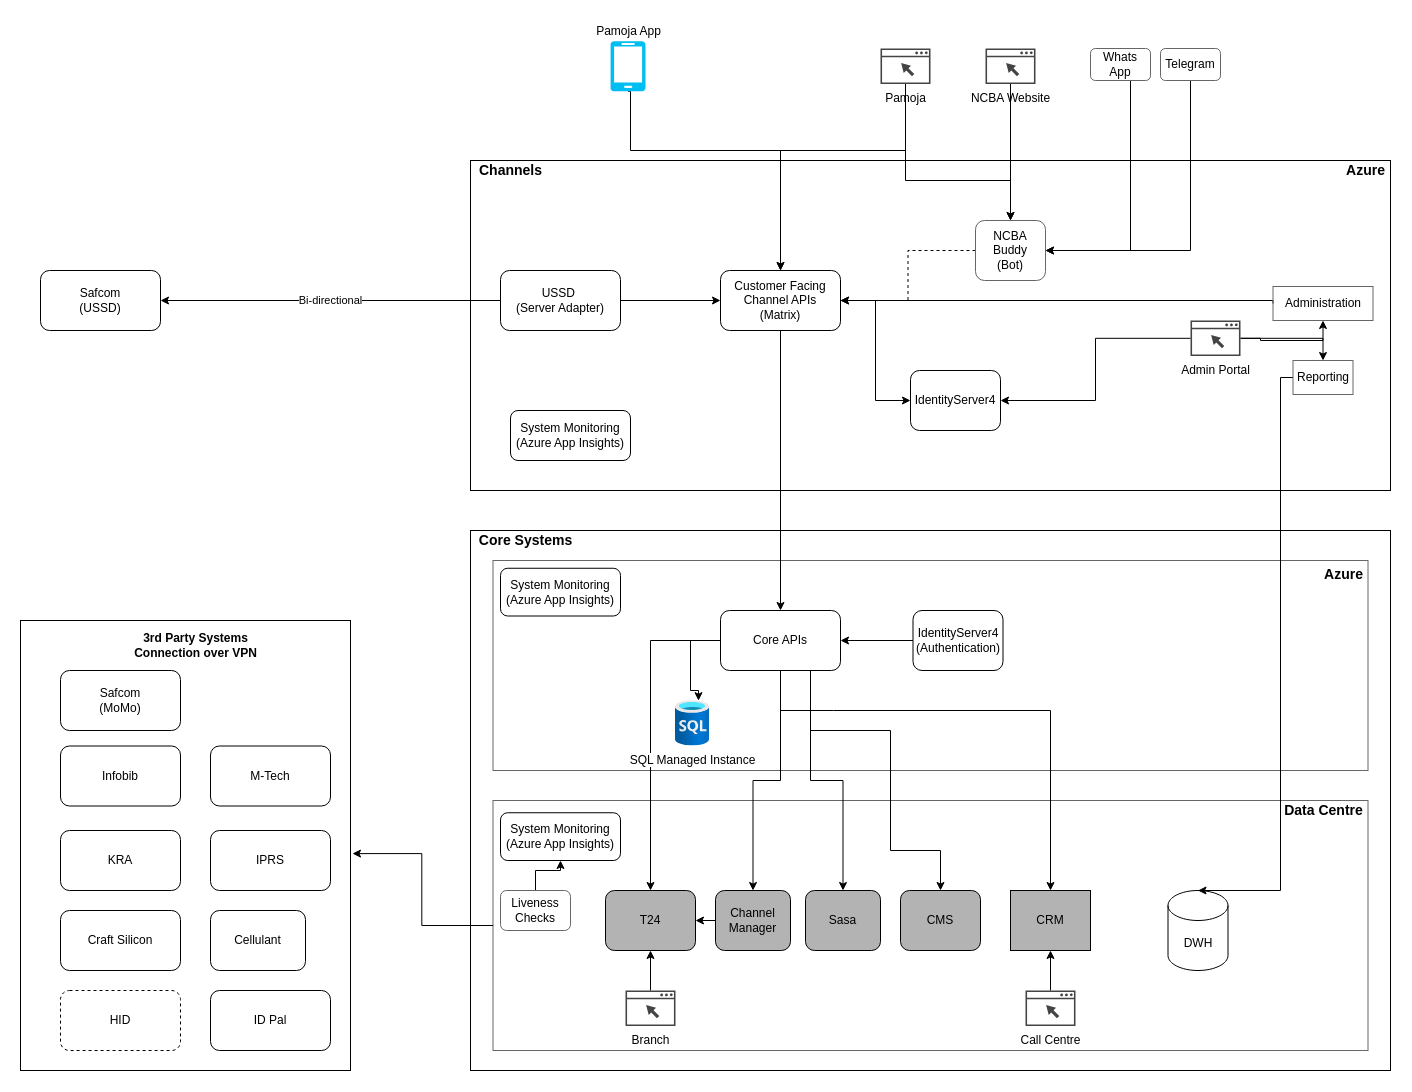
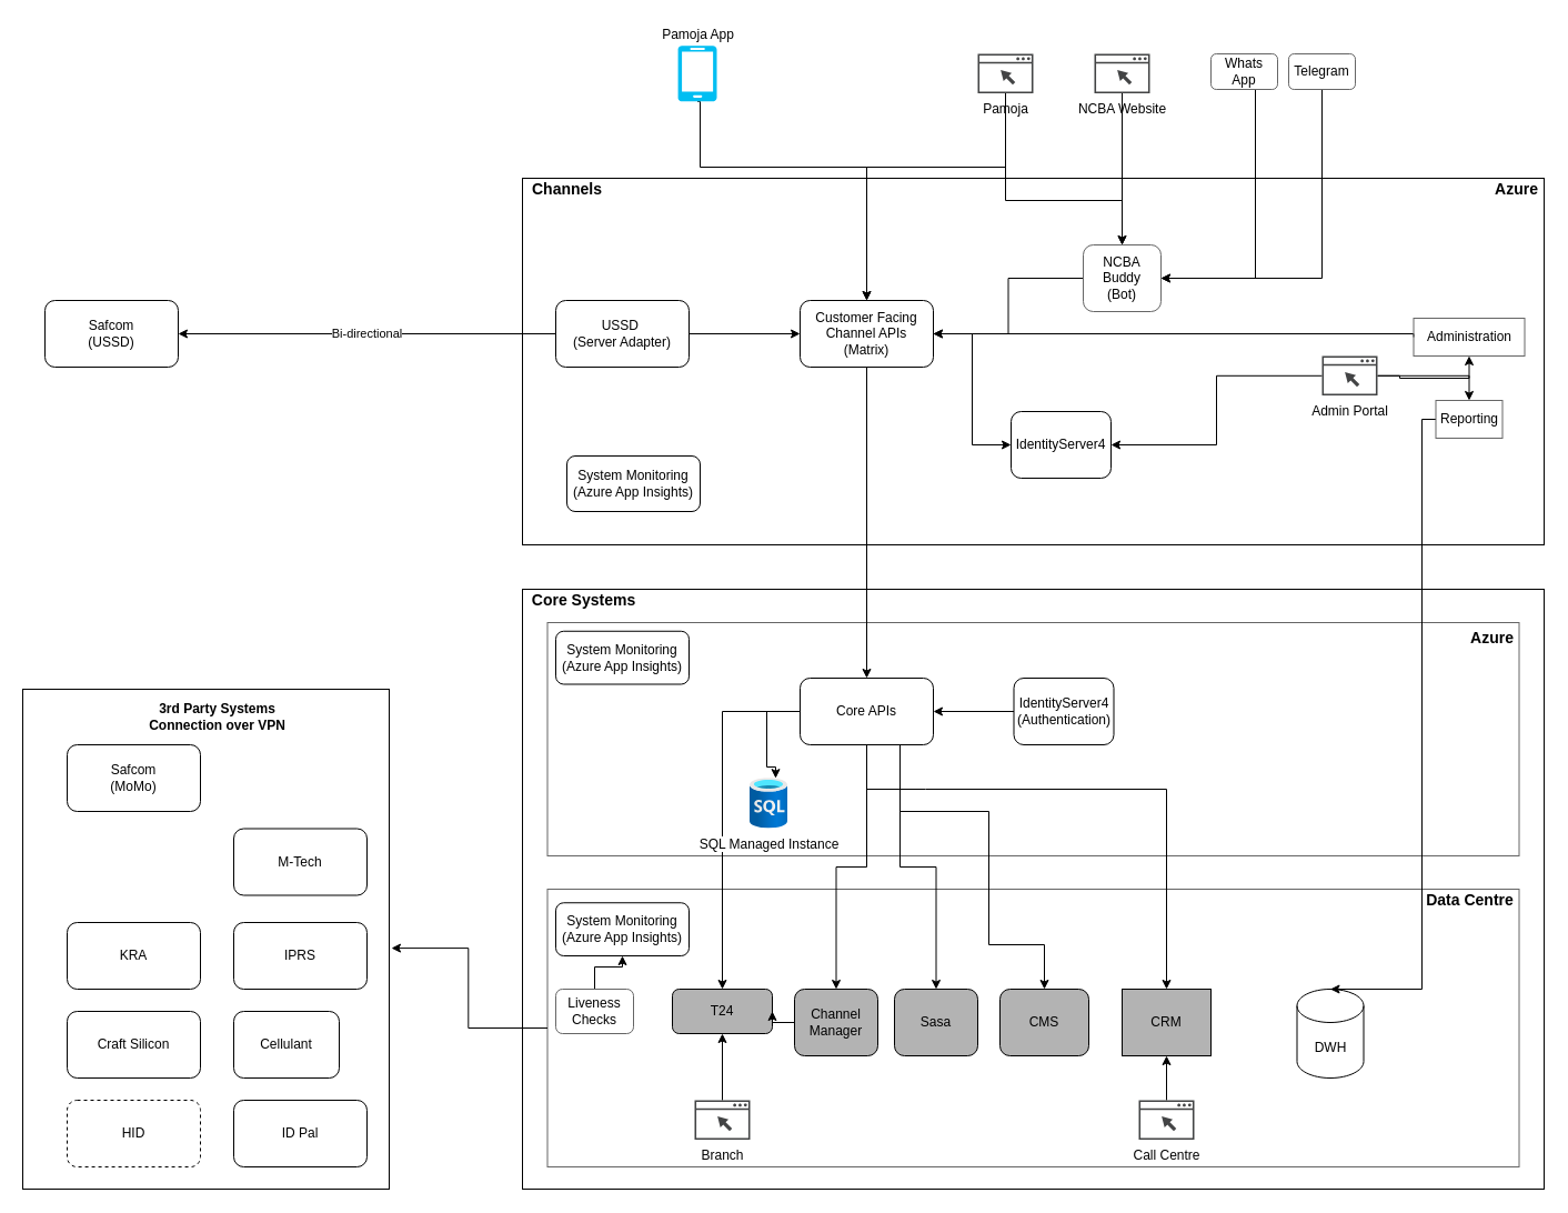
  <mxCell id="0" />
  <mxCell id="1" parent="0" />
  <mxCell id="2" value="" style="rounded=0;whiteSpace=wrap;html=1;strokeColor=#666666;fillColor=none;" parent="1" vertex="1"><mxGeometry x="492.5" y="560" width="875" height="210" as="geometry" /></mxCell>
  <mxCell id="3" value="" style="rounded=0;whiteSpace=wrap;html=1;fillColor=none;" parent="1" vertex="1"><mxGeometry x="470" y="530" width="920" height="540" as="geometry" /></mxCell>
  <mxCell id="4" value="" style="rounded=0;whiteSpace=wrap;html=1;strokeColor=#666666;fillColor=none;" parent="1" vertex="1"><mxGeometry x="492.5" y="800" width="875" height="250" as="geometry" /></mxCell>
  <mxCell id="5" value="" style="rounded=0;whiteSpace=wrap;html=1;fillColor=none;" parent="1" vertex="1"><mxGeometry x="20" y="620" width="330" height="450" as="geometry" /></mxCell>
  <mxCell id="6" style="edgeStyle=orthogonalEdgeStyle;rounded=0;orthogonalLoop=1;jettySize=auto;html=1;entryX=1.006;entryY=0.518;entryDx=0;entryDy=0;entryPerimeter=0;" parent="1" source="4" target="5" edge="1"><mxGeometry relative="1" as="geometry" /></mxCell>
  <mxCell id="7" style="edgeStyle=orthogonalEdgeStyle;rounded=0;orthogonalLoop=1;jettySize=auto;html=1;entryX=0.5;entryY=0;entryDx=0;entryDy=0;exitX=0.5;exitY=1;exitDx=0;exitDy=0;exitPerimeter=0;" parent="1" source="77" target="36" edge="1"><mxGeometry relative="1" as="geometry"><Array as="points"><mxPoint x="630" y="91" /><mxPoint x="630" y="150" /><mxPoint x="780" y="150" /></Array></mxGeometry></mxCell>
  <mxCell id="8" value="" style="edgeStyle=orthogonalEdgeStyle;rounded=0;orthogonalLoop=1;jettySize=auto;html=1;" parent="1" source="14" target="15" edge="1"><mxGeometry relative="1" as="geometry" /></mxCell>
  <mxCell id="9" value="" style="edgeStyle=orthogonalEdgeStyle;rounded=0;orthogonalLoop=1;jettySize=auto;html=1;" parent="1" source="14" target="17" edge="1"><mxGeometry relative="1" as="geometry" /></mxCell>
  <mxCell id="10" value="" style="edgeStyle=orthogonalEdgeStyle;rounded=0;orthogonalLoop=1;jettySize=auto;html=1;exitX=0.75;exitY=1;exitDx=0;exitDy=0;entryX=0.5;entryY=0;entryDx=0;entryDy=0;" parent="1" source="14" target="18" edge="1"><mxGeometry relative="1" as="geometry"><Array as="points"><mxPoint x="810" y="730" /><mxPoint x="890" y="730" /><mxPoint x="890" y="850" /><mxPoint x="940" y="850" /></Array></mxGeometry></mxCell>
  <mxCell id="11" style="edgeStyle=orthogonalEdgeStyle;rounded=0;orthogonalLoop=1;jettySize=auto;html=1;exitX=0.5;exitY=1;exitDx=0;exitDy=0;" parent="1" source="14" target="57" edge="1"><mxGeometry relative="1" as="geometry"><Array as="points"><mxPoint x="833" y="710" /><mxPoint x="940" y="710" /></Array></mxGeometry></mxCell>
  <mxCell id="12" style="edgeStyle=orthogonalEdgeStyle;rounded=0;orthogonalLoop=1;jettySize=auto;html=1;exitX=0;exitY=0.5;exitDx=0;exitDy=0;" parent="1" source="14" target="76" edge="1"><mxGeometry relative="1" as="geometry"><Array as="points"><mxPoint x="690" y="640" /><mxPoint x="690" y="690" /><mxPoint x="698" y="690" /></Array></mxGeometry></mxCell>
  <mxCell id="13" style="edgeStyle=orthogonalEdgeStyle;rounded=0;orthogonalLoop=1;jettySize=auto;html=1;exitX=0.75;exitY=1;exitDx=0;exitDy=0;fillColor=#E6E6E6;" parent="1" source="14" target="75" edge="1"><mxGeometry relative="1" as="geometry" /></mxCell>
  <mxCell id="14" value="Core APIs" style="rounded=1;whiteSpace=wrap;html=1;fillColor=none;" parent="1" vertex="1"><mxGeometry x="720" y="610" width="120" height="60" as="geometry" /></mxCell>
- <mxCell id="15" value="T24" style="rounded=1;whiteSpace=wrap;html=1;fillColor=#B3B3B3;" parent="1" vertex="1"><mxGeometry x="605" y="890" width="90" height="60" as="geometry" /></mxCell>
+ <mxCell id="15" value="T24" style="rounded=1;whiteSpace=wrap;html=1;fillColor=#B3B3B3;" parent="1" vertex="1"><mxGeometry x="605" y="890" width="90" height="40" as="geometry" /></mxCell>
  <mxCell id="16" style="edgeStyle=orthogonalEdgeStyle;rounded=0;orthogonalLoop=1;jettySize=auto;html=1;exitX=0;exitY=0.5;exitDx=0;exitDy=0;entryX=1;entryY=0.5;entryDx=0;entryDy=0;" parent="1" source="17" target="15" edge="1"><mxGeometry relative="1" as="geometry" /></mxCell>
  <mxCell id="17" value="Channel Manager" style="rounded=1;whiteSpace=wrap;html=1;fillColor=#B3B3B3;" parent="1" vertex="1"><mxGeometry x="715" y="890" width="75" height="60" as="geometry" /></mxCell>
  <mxCell id="18" value="CMS" style="rounded=1;whiteSpace=wrap;html=1;fillColor=#B3B3B3;" parent="1" vertex="1"><mxGeometry x="900" y="890" width="80" height="60" as="geometry" /></mxCell>
- <mxCell id="19" value="Infobib" style="rounded=1;whiteSpace=wrap;html=1;fillColor=none;" parent="1" vertex="1"><mxGeometry x="60" y="745.5" width="120" height="60" as="geometry" /></mxCell>
  <mxCell id="20" value="Safcom&lt;br&gt;(MoMo)" style="rounded=1;whiteSpace=wrap;html=1;fillColor=none;" parent="1" vertex="1"><mxGeometry x="60" y="670" width="120" height="60" as="geometry" /></mxCell>
  <mxCell id="21" value="Craft Silicon" style="rounded=1;whiteSpace=wrap;html=1;fillColor=none;" parent="1" vertex="1"><mxGeometry x="60" y="910" width="120" height="60" as="geometry" /></mxCell>
  <mxCell id="22" value="KRA" style="rounded=1;whiteSpace=wrap;html=1;fillColor=none;" parent="1" vertex="1"><mxGeometry x="60" y="830" width="120" height="60" as="geometry" /></mxCell>
  <mxCell id="23" value="IPRS" style="rounded=1;whiteSpace=wrap;html=1;fillColor=none;" parent="1" vertex="1"><mxGeometry x="210" y="830" width="120" height="60" as="geometry" /></mxCell>
  <mxCell id="24" value="Cellulant" style="rounded=1;whiteSpace=wrap;html=1;fillColor=none;" parent="1" vertex="1"><mxGeometry x="210" y="910" width="95" height="60" as="geometry" /></mxCell>
  <mxCell id="25" value="&lt;b&gt;&lt;font style=&quot;font-size: 14px&quot;&gt;Data Centre&lt;/font&gt;&lt;/b&gt;" style="text;html=1;resizable=0;autosize=1;align=center;verticalAlign=middle;points=[];fillColor=none;strokeColor=none;rounded=0;" parent="1" vertex="1"><mxGeometry x="1277.5" y="800" width="90" height="20" as="geometry" /></mxCell>
  <mxCell id="26" value="HID" style="rounded=1;whiteSpace=wrap;html=1;fillColor=none;dashed=1;" parent="1" vertex="1"><mxGeometry x="60" y="990" width="120" height="60" as="geometry" /></mxCell>
  <mxCell id="27" value="ID Pal" style="rounded=1;whiteSpace=wrap;html=1;fillColor=none;" parent="1" vertex="1"><mxGeometry x="210" y="990" width="120" height="60" as="geometry" /></mxCell>
  <mxCell id="28" value="M-Tech" style="rounded=1;whiteSpace=wrap;html=1;fillColor=none;" parent="1" vertex="1"><mxGeometry x="210" y="745.5" width="120" height="60" as="geometry" /></mxCell>
  <mxCell id="29" value="&lt;b&gt;3rd Party Systems&lt;br&gt;Connection over VPN&lt;/b&gt;" style="text;html=1;resizable=0;autosize=1;align=center;verticalAlign=middle;points=[];fillColor=none;strokeColor=none;rounded=0;" parent="1" vertex="1"><mxGeometry x="125" y="630" width="140" height="30" as="geometry" /></mxCell>
  <mxCell id="30" value="" style="rounded=0;whiteSpace=wrap;html=1;fillColor=none;" parent="1" vertex="1"><mxGeometry x="470" y="160" width="920" height="330" as="geometry" /></mxCell>
  <mxCell id="31" value="&lt;b&gt;&lt;font style=&quot;font-size: 14px&quot;&gt;Core Systems&lt;/font&gt;&lt;/b&gt;" style="text;html=1;resizable=0;autosize=1;align=center;verticalAlign=middle;points=[];fillColor=none;strokeColor=none;rounded=0;" parent="1" vertex="1"><mxGeometry x="470" y="530" width="110" height="20" as="geometry" /></mxCell>
  <mxCell id="32" value="&lt;b&gt;&lt;font style=&quot;font-size: 14px&quot;&gt;Channels&lt;/font&gt;&lt;/b&gt;" style="text;html=1;resizable=0;autosize=1;align=center;verticalAlign=middle;points=[];fillColor=none;strokeColor=none;rounded=0;" parent="1" vertex="1"><mxGeometry x="470" y="160" width="80" height="20" as="geometry" /></mxCell>
  <mxCell id="33" value="&lt;b&gt;&lt;font style=&quot;font-size: 14px&quot;&gt;Azure&lt;/font&gt;&lt;/b&gt;" style="text;html=1;resizable=0;autosize=1;align=center;verticalAlign=middle;points=[];fillColor=none;strokeColor=none;rounded=0;" parent="1" vertex="1"><mxGeometry x="1340" y="160" width="50" height="20" as="geometry" /></mxCell>
  <mxCell id="34" style="edgeStyle=orthogonalEdgeStyle;rounded=0;orthogonalLoop=1;jettySize=auto;html=1;" parent="1" source="36" target="14" edge="1"><mxGeometry relative="1" as="geometry" /></mxCell>
  <mxCell id="35" style="edgeStyle=orthogonalEdgeStyle;rounded=0;orthogonalLoop=1;jettySize=auto;html=1;entryX=0;entryY=0.5;entryDx=0;entryDy=0;" parent="1" source="36" target="68" edge="1"><mxGeometry relative="1" as="geometry" /></mxCell>
  <mxCell id="36" value="Customer Facing&lt;br&gt;Channel APIs&lt;br&gt;(Matrix)" style="rounded=1;whiteSpace=wrap;html=1;fillColor=none;" parent="1" vertex="1"><mxGeometry x="720" y="270" width="120" height="60" as="geometry" /></mxCell>
  <mxCell id="37" style="edgeStyle=orthogonalEdgeStyle;rounded=0;orthogonalLoop=1;jettySize=auto;html=1;entryX=0.5;entryY=0;entryDx=0;entryDy=0;" parent="1" source="39" target="36" edge="1"><mxGeometry relative="1" as="geometry"><Array as="points"><mxPoint x="905" y="150" /><mxPoint x="780" y="150" /></Array></mxGeometry></mxCell>
  <mxCell id="38" style="edgeStyle=orthogonalEdgeStyle;rounded=0;orthogonalLoop=1;jettySize=auto;html=1;entryX=0.5;entryY=0;entryDx=0;entryDy=0;" parent="1" source="39" target="59" edge="1"><mxGeometry relative="1" as="geometry"><Array as="points"><mxPoint x="905" y="180" /><mxPoint x="1010" y="180" /></Array></mxGeometry></mxCell>
  <mxCell id="39" value="Pamoja" style="pointerEvents=1;shadow=0;dashed=0;html=1;strokeColor=none;fillColor=#434445;aspect=fixed;labelPosition=center;verticalLabelPosition=bottom;verticalAlign=top;align=center;outlineConnect=0;shape=mxgraph.vvd.web_browser;" parent="1" vertex="1"><mxGeometry x="880" y="48" width="50" height="35.5" as="geometry" /></mxCell>
  <mxCell id="40" style="edgeStyle=orthogonalEdgeStyle;rounded=0;orthogonalLoop=1;jettySize=auto;html=1;exitX=0;exitY=0.5;exitDx=0;exitDy=0;" parent="1" source="52" edge="1"><mxGeometry relative="1" as="geometry"><mxPoint x="840" y="300" as="targetPoint" /><Array as="points"><mxPoint x="1272" y="300" /></Array></mxGeometry></mxCell>
  <mxCell id="41" style="edgeStyle=orthogonalEdgeStyle;rounded=0;orthogonalLoop=1;jettySize=auto;html=1;entryX=0.5;entryY=1;entryDx=0;entryDy=0;" parent="1" source="44" target="52" edge="1"><mxGeometry relative="1" as="geometry" /></mxCell>
  <mxCell id="42" style="edgeStyle=orthogonalEdgeStyle;rounded=0;orthogonalLoop=1;jettySize=auto;html=1;entryX=0.5;entryY=0;entryDx=0;entryDy=0;" parent="1" source="44" target="51" edge="1"><mxGeometry relative="1" as="geometry" /></mxCell>
  <mxCell id="43" style="edgeStyle=orthogonalEdgeStyle;rounded=0;orthogonalLoop=1;jettySize=auto;html=1;entryX=1;entryY=0.5;entryDx=0;entryDy=0;" parent="1" source="44" target="68" edge="1"><mxGeometry relative="1" as="geometry" /></mxCell>
  <mxCell id="44" value="Admin Portal" style="pointerEvents=1;shadow=0;dashed=0;html=1;strokeColor=none;fillColor=#434445;aspect=fixed;labelPosition=center;verticalLabelPosition=bottom;verticalAlign=top;align=center;outlineConnect=0;shape=mxgraph.vvd.web_browser;" parent="1" vertex="1"><mxGeometry x="1190" y="320" width="50" height="35.5" as="geometry" /></mxCell>
  <mxCell id="45" style="edgeStyle=orthogonalEdgeStyle;rounded=0;orthogonalLoop=1;jettySize=auto;html=1;entryX=0;entryY=0.5;entryDx=0;entryDy=0;" parent="1" source="47" target="36" edge="1"><mxGeometry relative="1" as="geometry" /></mxCell>
  <mxCell id="46" value="Bi-directional" style="edgeStyle=orthogonalEdgeStyle;rounded=0;orthogonalLoop=1;jettySize=auto;html=1;" parent="1" source="47" target="48" edge="1"><mxGeometry relative="1" as="geometry" /></mxCell>
  <mxCell id="47" value="USSD&amp;nbsp;&lt;br&gt;(Server Adapter)" style="rounded=1;whiteSpace=wrap;html=1;fillColor=none;" parent="1" vertex="1"><mxGeometry x="500" y="270" width="120" height="60" as="geometry" /></mxCell>
  <mxCell id="48" value="Safcom&lt;br&gt;(USSD)" style="rounded=1;whiteSpace=wrap;html=1;fillColor=none;" parent="1" vertex="1"><mxGeometry x="40" y="270" width="120" height="60" as="geometry" /></mxCell>
  <mxCell id="49" value="DWH" style="shape=cylinder3;whiteSpace=wrap;html=1;boundedLbl=1;backgroundOutline=1;size=15;fillColor=none;" parent="1" vertex="1"><mxGeometry x="1167.5" y="890" width="60" height="80" as="geometry" /></mxCell>
  <mxCell id="50" style="edgeStyle=orthogonalEdgeStyle;rounded=0;orthogonalLoop=1;jettySize=auto;html=1;entryX=0.5;entryY=0;entryDx=0;entryDy=0;entryPerimeter=0;" parent="1" source="51" target="49" edge="1"><mxGeometry relative="1" as="geometry"><mxPoint x="1160" y="615.5" as="sourcePoint" /><Array as="points"><mxPoint x="1280" y="890" /></Array></mxGeometry></mxCell>
  <mxCell id="51" value="Reporting" style="rounded=0;whiteSpace=wrap;html=1;fillColor=none;strokeColor=#666666;" parent="1" vertex="1"><mxGeometry x="1292.5" y="360" width="60" height="34" as="geometry" /></mxCell>
  <mxCell id="52" value="Administration" style="rounded=0;whiteSpace=wrap;html=1;fillColor=none;strokeColor=#666666;" parent="1" vertex="1"><mxGeometry x="1272.5" y="286" width="100" height="34" as="geometry" /></mxCell>
  <mxCell id="53" style="edgeStyle=orthogonalEdgeStyle;rounded=0;orthogonalLoop=1;jettySize=auto;html=1;entryX=0.5;entryY=1;entryDx=0;entryDy=0;" parent="1" source="54" target="57" edge="1"><mxGeometry relative="1" as="geometry" /></mxCell>
  <mxCell id="54" value="Call Centre" style="pointerEvents=1;shadow=0;dashed=0;html=1;strokeColor=none;fillColor=#434445;aspect=fixed;labelPosition=center;verticalLabelPosition=bottom;verticalAlign=top;align=center;outlineConnect=0;shape=mxgraph.vvd.web_browser;" parent="1" vertex="1"><mxGeometry x="1025" y="990" width="50" height="35.5" as="geometry" /></mxCell>
  <mxCell id="55" style="edgeStyle=orthogonalEdgeStyle;rounded=0;orthogonalLoop=1;jettySize=auto;html=1;entryX=0.5;entryY=1;entryDx=0;entryDy=0;" parent="1" source="56" target="15" edge="1"><mxGeometry relative="1" as="geometry" /></mxCell>
  <mxCell id="56" value="Branch" style="pointerEvents=1;shadow=0;dashed=0;html=1;strokeColor=none;fillColor=#434445;aspect=fixed;labelPosition=center;verticalLabelPosition=bottom;verticalAlign=top;align=center;outlineConnect=0;shape=mxgraph.vvd.web_browser;" parent="1" vertex="1"><mxGeometry x="625" y="990" width="50" height="35.5" as="geometry" /></mxCell>
  <mxCell id="57" value="CRM" style="whiteSpace=wrap;html=1;fillColor=#B3B3B3;rounded=0;" parent="1" vertex="1"><mxGeometry x="1010" y="890" width="80" height="60" as="geometry" /></mxCell>
- <mxCell id="58" style="edgeStyle=orthogonalEdgeStyle;rounded=0;orthogonalLoop=1;jettySize=auto;html=1;dashed=1;" parent="1" source="59" target="36" edge="1"><mxGeometry relative="1" as="geometry" /></mxCell>
+ <mxCell id="58" style="edgeStyle=orthogonalEdgeStyle;rounded=0;orthogonalLoop=1;jettySize=auto;html=1;" parent="1" source="59" target="36" edge="1"><mxGeometry relative="1" as="geometry" /></mxCell>
  <mxCell id="59" value="NCBA Buddy&lt;br&gt;(Bot)" style="rounded=1;whiteSpace=wrap;html=1;strokeColor=#666666;fillColor=none;" parent="1" vertex="1"><mxGeometry x="975" y="220" width="70" height="60" as="geometry" /></mxCell>
  <mxCell id="60" value="" style="edgeStyle=orthogonalEdgeStyle;rounded=0;orthogonalLoop=1;jettySize=auto;html=1;" parent="1" source="61" target="59" edge="1"><mxGeometry relative="1" as="geometry" /></mxCell>
  <mxCell id="61" value="NCBA Website" style="pointerEvents=1;shadow=0;dashed=0;html=1;strokeColor=none;fillColor=#434445;aspect=fixed;labelPosition=center;verticalLabelPosition=bottom;verticalAlign=top;align=center;outlineConnect=0;shape=mxgraph.vvd.web_browser;" parent="1" vertex="1"><mxGeometry x="985" y="48" width="50" height="35.5" as="geometry" /></mxCell>
  <mxCell id="62" style="edgeStyle=orthogonalEdgeStyle;rounded=0;orthogonalLoop=1;jettySize=auto;html=1;entryX=1;entryY=0.5;entryDx=0;entryDy=0;" parent="1" source="63" target="59" edge="1"><mxGeometry relative="1" as="geometry"><Array as="points"><mxPoint x="1130" y="250" /></Array></mxGeometry></mxCell>
  <mxCell id="63" value="Whats App" style="rounded=1;whiteSpace=wrap;html=1;strokeColor=#666666;fillColor=none;" parent="1" vertex="1"><mxGeometry x="1090" y="48" width="60" height="32" as="geometry" /></mxCell>
  <mxCell id="64" style="edgeStyle=orthogonalEdgeStyle;rounded=0;orthogonalLoop=1;jettySize=auto;html=1;entryX=1;entryY=0.5;entryDx=0;entryDy=0;exitX=0.5;exitY=1;exitDx=0;exitDy=0;" parent="1" source="65" target="59" edge="1"><mxGeometry relative="1" as="geometry" /></mxCell>
  <mxCell id="65" value="Telegram" style="rounded=1;whiteSpace=wrap;html=1;strokeColor=#666666;fillColor=none;" parent="1" vertex="1"><mxGeometry x="1160" y="48" width="60" height="32" as="geometry" /></mxCell>
  <mxCell id="66" style="edgeStyle=orthogonalEdgeStyle;rounded=0;orthogonalLoop=1;jettySize=auto;html=1;exitX=0;exitY=0.5;exitDx=0;exitDy=0;entryX=1;entryY=0.5;entryDx=0;entryDy=0;" parent="1" source="67" target="14" edge="1"><mxGeometry relative="1" as="geometry" /></mxCell>
  <mxCell id="67" value="IdentityServer4&lt;br&gt;(Authentication)" style="rounded=1;whiteSpace=wrap;html=1;fillColor=none;" parent="1" vertex="1"><mxGeometry x="912.5" y="610" width="90" height="60" as="geometry" /></mxCell>
  <mxCell id="68" value="IdentityServer4" style="rounded=1;whiteSpace=wrap;html=1;fillColor=none;" parent="1" vertex="1"><mxGeometry x="910" y="370" width="90" height="60" as="geometry" /></mxCell>
  <mxCell id="69" value="System Monitoring&lt;br&gt;(Azure App Insights)" style="rounded=1;whiteSpace=wrap;html=1;fillColor=none;" parent="1" vertex="1"><mxGeometry x="510" y="410" width="120" height="50" as="geometry" /></mxCell>
  <mxCell id="70" value="System Monitoring&lt;br&gt;(Azure App Insights)" style="rounded=1;whiteSpace=wrap;html=1;fillColor=none;" parent="1" vertex="1"><mxGeometry x="500" y="567.75" width="120" height="47.75" as="geometry" /></mxCell>
  <mxCell id="71" value="&lt;b&gt;&lt;font style=&quot;font-size: 14px&quot;&gt;Azure&lt;/font&gt;&lt;/b&gt;" style="text;html=1;resizable=0;autosize=1;align=center;verticalAlign=middle;points=[];fillColor=none;strokeColor=none;rounded=0;" parent="1" vertex="1"><mxGeometry x="1317.5" y="564" width="50" height="20" as="geometry" /></mxCell>
  <mxCell id="72" value="System Monitoring&lt;br&gt;(Azure App Insights)" style="rounded=1;whiteSpace=wrap;html=1;fillColor=none;" parent="1" vertex="1"><mxGeometry x="500" y="812.25" width="120" height="47.75" as="geometry" /></mxCell>
  <mxCell id="73" style="edgeStyle=orthogonalEdgeStyle;rounded=0;orthogonalLoop=1;jettySize=auto;html=1;" parent="1" source="74" target="72" edge="1"><mxGeometry relative="1" as="geometry" /></mxCell>
  <mxCell id="74" value="Liveness&lt;br&gt;Checks" style="rounded=1;whiteSpace=wrap;html=1;strokeColor=#666666;fillColor=none;" parent="1" vertex="1"><mxGeometry x="500" y="890" width="70" height="40" as="geometry" /></mxCell>
  <mxCell id="75" value="Sasa" style="rounded=1;whiteSpace=wrap;html=1;fillColor=#B3B3B3;" parent="1" vertex="1"><mxGeometry x="805" y="890" width="75" height="60" as="geometry" /></mxCell>
  <mxCell id="76" value="SQL Managed Instance" style="aspect=fixed;html=1;points=[];align=center;image;fontSize=12;image=img/lib/azure2/databases/SQL_Database.svg;strokeColor=#666666;fillColor=none;" parent="1" vertex="1"><mxGeometry x="675" y="700.17" width="34" height="45.33" as="geometry" /></mxCell>
  <mxCell id="77" value="" style="verticalLabelPosition=bottom;html=1;verticalAlign=top;align=center;strokeColor=none;fillColor=#00BEF2;shape=mxgraph.azure.mobile;pointerEvents=1;shadow=0;" parent="1" vertex="1"><mxGeometry x="610" y="40.75" width="35" height="50" as="geometry" /></mxCell>
  <mxCell id="78" value="Pamoja App" style="text;html=1;resizable=0;autosize=1;align=center;verticalAlign=middle;points=[];fillColor=none;strokeColor=none;rounded=0;shadow=0;" parent="1" vertex="1"><mxGeometry x="587.5" y="20.75" width="80" height="20" as="geometry" /></mxCell>
